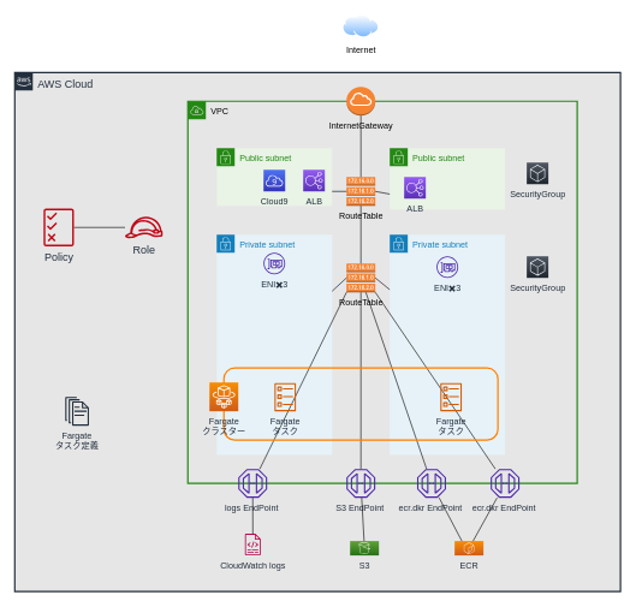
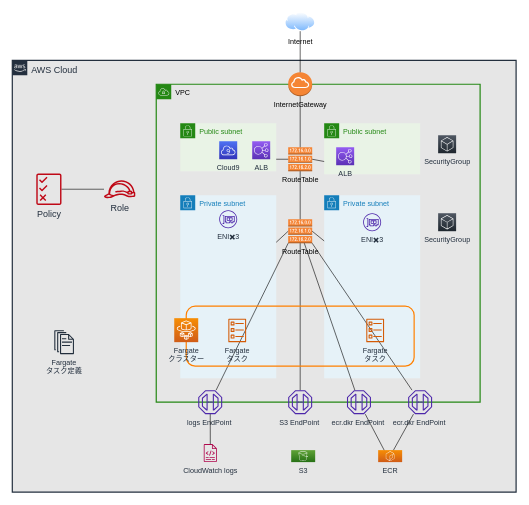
  <mxCell id="0" />
  <mxCell id="1" parent="0" />
  <mxCell id="2" value="AWS Cloud" style="points=[[0,0],[0.25,0],[0.5,0],[0.75,0],[1,0],[1,0.25],[1,0.5],[1,0.75],[1,1],[0.75,1],[0.5,1],[0.25,1],[0,1],[0,0.75],[0,0.5],[0,0.25]];outlineConnect=0;gradientColor=none;html=1;whiteSpace=wrap;fontSize=15;fontStyle=0;container=0;pointerEvents=0;collapsible=0;recursiveResize=0;shape=mxgraph.aws4.group;grIcon=mxgraph.aws4.group_aws_cloud_alt;strokeColor=#232F3E;fillColor=#E6E6E6;verticalAlign=top;align=left;spacingLeft=30;fontColor=#232F3E;dashed=0;strokeWidth=2;" parent="1" vertex="1"><mxGeometry x="20" y="100" width="840" height="720" as="geometry" /></mxCell>
  <mxCell id="3" value="Role" style="sketch=0;outlineConnect=0;fontColor=#232F3E;gradientColor=none;fillColor=#BF0816;strokeColor=none;dashed=0;verticalLabelPosition=bottom;verticalAlign=top;align=center;html=1;fontSize=15;fontStyle=0;aspect=fixed;pointerEvents=1;shape=mxgraph.aws4.role;" parent="1" vertex="1"><mxGeometry x="172.38" y="300" width="53.19" height="30" as="geometry" /></mxCell>
  <mxCell id="4" value="VPC" style="points=[[0,0],[0.25,0],[0.5,0],[0.75,0],[1,0],[1,0.25],[1,0.5],[1,0.75],[1,1],[0.75,1],[0.5,1],[0.25,1],[0,1],[0,0.75],[0,0.5],[0,0.25]];outlineConnect=0;gradientColor=none;html=1;whiteSpace=wrap;fontSize=12;fontStyle=0;container=1;pointerEvents=0;collapsible=0;recursiveResize=0;shape=mxgraph.aws4.group;grIcon=mxgraph.aws4.group_vpc;strokeColor=#248814;fillColor=none;verticalAlign=top;align=left;spacingLeft=30;fontColor=#000000;dashed=0;strokeWidth=2;" parent="1" vertex="1"><mxGeometry x="260" y="140" width="540" height="530" as="geometry" /></mxCell>
  <mxCell id="5" value="RouteTable" style="outlineConnect=0;dashed=0;verticalLabelPosition=bottom;verticalAlign=top;align=center;html=1;shape=mxgraph.aws3.route_table;fillColor=#F58536;gradientColor=none;strokeColor=#FF0000;strokeWidth=2;fontSize=12;fontColor=#000000;" parent="4" vertex="1"><mxGeometry x="220" y="105" width="40" height="40" as="geometry" /></mxCell>
  <mxCell id="6" value="RouteTable" style="outlineConnect=0;dashed=0;verticalLabelPosition=bottom;verticalAlign=top;align=center;html=1;shape=mxgraph.aws3.route_table;fillColor=#F58536;gradientColor=none;strokeColor=#FF0000;strokeWidth=2;fontSize=12;fontColor=#000000;" parent="4" vertex="1"><mxGeometry x="220" y="225" width="40" height="40" as="geometry" /></mxCell>
  <mxCell id="7" value="SecurityGroup" style="sketch=0;points=[[0,0,0],[0.25,0,0],[0.5,0,0],[0.75,0,0],[1,0,0],[0,1,0],[0.25,1,0],[0.5,1,0],[0.75,1,0],[1,1,0],[0,0.25,0],[0,0.5,0],[0,0.75,0],[1,0.25,0],[1,0.5,0],[1,0.75,0]];gradientDirection=north;outlineConnect=0;fontColor=#232F3E;gradientColor=#505863;fillColor=#1E262E;strokeColor=#ffffff;dashed=0;verticalLabelPosition=bottom;verticalAlign=top;align=center;html=1;fontSize=12;fontStyle=0;aspect=fixed;shape=mxgraph.aws4.resourceIcon;resIcon=mxgraph.aws4.general;strokeWidth=2;" parent="4" vertex="1"><mxGeometry x="470" y="85" width="30" height="30" as="geometry" /></mxCell>
  <mxCell id="8" value="SecurityGroup" style="sketch=0;points=[[0,0,0],[0.25,0,0],[0.5,0,0],[0.75,0,0],[1,0,0],[0,1,0],[0.25,1,0],[0.5,1,0],[0.75,1,0],[1,1,0],[0,0.25,0],[0,0.5,0],[0,0.75,0],[1,0.25,0],[1,0.5,0],[1,0.75,0]];gradientDirection=north;outlineConnect=0;fontColor=#232F3E;gradientColor=#505863;fillColor=#1E262E;strokeColor=#ffffff;dashed=0;verticalLabelPosition=bottom;verticalAlign=top;align=center;html=1;fontSize=12;fontStyle=0;aspect=fixed;shape=mxgraph.aws4.resourceIcon;resIcon=mxgraph.aws4.general;strokeWidth=2;" parent="4" vertex="1"><mxGeometry x="470" y="215" width="30" height="30" as="geometry" /></mxCell>
  <mxCell id="9" value="Public subnet" style="points=[[0,0],[0.25,0],[0.5,0],[0.75,0],[1,0],[1,0.25],[1,0.5],[1,0.75],[1,1],[0.75,1],[0.5,1],[0.25,1],[0,1],[0,0.75],[0,0.5],[0,0.25]];outlineConnect=0;gradientColor=none;html=1;whiteSpace=wrap;fontSize=12;fontStyle=0;container=1;pointerEvents=0;collapsible=0;recursiveResize=0;shape=mxgraph.aws4.group;grIcon=mxgraph.aws4.group_security_group;grStroke=0;strokeColor=#248814;fillColor=#E9F3E6;verticalAlign=top;align=left;spacingLeft=30;fontColor=#248814;dashed=0;strokeWidth=2;" parent="4" vertex="1"><mxGeometry x="40" y="65" width="160" height="80" as="geometry" /></mxCell>
  <mxCell id="10" value="Cloud9" style="sketch=0;points=[[0,0,0],[0.25,0,0],[0.5,0,0],[0.75,0,0],[1,0,0],[0,1,0],[0.25,1,0],[0.5,1,0],[0.75,1,0],[1,1,0],[0,0.25,0],[0,0.5,0],[0,0.75,0],[1,0.25,0],[1,0.5,0],[1,0.75,0]];outlineConnect=0;fontColor=#232F3E;gradientColor=#4D72F3;gradientDirection=north;fillColor=#3334B9;strokeColor=#ffffff;dashed=0;verticalLabelPosition=bottom;verticalAlign=top;align=center;html=1;fontSize=12;fontStyle=0;aspect=fixed;shape=mxgraph.aws4.resourceIcon;resIcon=mxgraph.aws4.cloud9;strokeWidth=2;" parent="9" vertex="1"><mxGeometry x="65" y="30" width="30" height="30" as="geometry" /></mxCell>
  <mxCell id="11" value="ALB" style="sketch=0;points=[[0,0,0],[0.25,0,0],[0.5,0,0],[0.75,0,0],[1,0,0],[0,1,0],[0.25,1,0],[0.5,1,0],[0.75,1,0],[1,1,0],[0,0.25,0],[0,0.5,0],[0,0.75,0],[1,0.25,0],[1,0.5,0],[1,0.75,0]];outlineConnect=0;fontColor=#232F3E;gradientColor=#945DF2;gradientDirection=north;fillColor=#5A30B5;strokeColor=#ffffff;dashed=0;verticalLabelPosition=bottom;verticalAlign=top;align=center;html=1;fontSize=12;fontStyle=0;aspect=fixed;shape=mxgraph.aws4.resourceIcon;resIcon=mxgraph.aws4.elastic_load_balancing;strokeWidth=2;" parent="9" vertex="1"><mxGeometry x="120" y="30" width="30" height="30" as="geometry" /></mxCell>
  <mxCell id="12" value="Public subnet" style="points=[[0,0],[0.25,0],[0.5,0],[0.75,0],[1,0],[1,0.25],[1,0.5],[1,0.75],[1,1],[0.75,1],[0.5,1],[0.25,1],[0,1],[0,0.75],[0,0.5],[0,0.25]];outlineConnect=0;gradientColor=none;html=1;whiteSpace=wrap;fontSize=12;fontStyle=0;container=1;pointerEvents=0;collapsible=0;recursiveResize=0;shape=mxgraph.aws4.group;grIcon=mxgraph.aws4.group_security_group;grStroke=0;strokeColor=#248814;fillColor=#E9F3E6;verticalAlign=top;align=left;spacingLeft=30;fontColor=#248814;dashed=0;strokeWidth=2;" parent="4" vertex="1"><mxGeometry x="280" y="65" width="160" height="85" as="geometry" /></mxCell>
  <mxCell id="13" value="ALB" style="sketch=0;points=[[0,0,0],[0.25,0,0],[0.5,0,0],[0.75,0,0],[1,0,0],[0,1,0],[0.25,1,0],[0.5,1,0],[0.75,1,0],[1,1,0],[0,0.25,0],[0,0.5,0],[0,0.75,0],[1,0.25,0],[1,0.5,0],[1,0.75,0]];outlineConnect=0;fontColor=#232F3E;gradientColor=#945DF2;gradientDirection=north;fillColor=#5A30B5;strokeColor=#ffffff;dashed=0;verticalLabelPosition=bottom;verticalAlign=top;align=center;html=1;fontSize=12;fontStyle=0;aspect=fixed;shape=mxgraph.aws4.resourceIcon;resIcon=mxgraph.aws4.elastic_load_balancing;strokeWidth=2;" parent="12" vertex="1"><mxGeometry x="20" y="40" width="30" height="30" as="geometry" /></mxCell>
  <mxCell id="14" value="Private subnet" style="points=[[0,0],[0.25,0],[0.5,0],[0.75,0],[1,0],[1,0.25],[1,0.5],[1,0.75],[1,1],[0.75,1],[0.5,1],[0.25,1],[0,1],[0,0.75],[0,0.5],[0,0.25]];outlineConnect=0;gradientColor=none;html=1;whiteSpace=wrap;fontSize=12;fontStyle=0;container=1;pointerEvents=0;collapsible=0;recursiveResize=0;shape=mxgraph.aws4.group;grIcon=mxgraph.aws4.group_security_group;grStroke=0;strokeColor=#147EBA;fillColor=#E6F2F8;verticalAlign=top;align=left;spacingLeft=30;fontColor=#147EBA;dashed=0;strokeWidth=2;" parent="4" vertex="1"><mxGeometry x="40" y="185" width="160" height="305" as="geometry" /></mxCell>
  <mxCell id="15" value="ENI✖️3" style="sketch=0;outlineConnect=0;fontColor=#232F3E;gradientColor=none;fillColor=#4D27AA;strokeColor=none;dashed=0;verticalLabelPosition=bottom;verticalAlign=top;align=center;html=1;fontSize=12;fontStyle=0;aspect=fixed;pointerEvents=1;shape=mxgraph.aws4.elastic_network_interface;strokeWidth=2;" parent="14" vertex="1"><mxGeometry x="65" y="25" width="30" height="30" as="geometry" /></mxCell>
  <mxCell id="16" value="" style="endArrow=none;html=1;rounded=0;fontSize=12;fontColor=#000000;exitX=0;exitY=0.75;exitDx=0;exitDy=0;entryX=1;entryY=0.5;entryDx=0;entryDy=0;entryPerimeter=0;" parent="4" source="12" target="5" edge="1"><mxGeometry width="50" height="50" relative="1" as="geometry"><mxPoint x="320" y="193.5" as="sourcePoint" /><mxPoint x="320" y="125" as="targetPoint" /></mxGeometry></mxCell>
  <mxCell id="17" value="" style="endArrow=none;html=1;rounded=0;fontSize=12;fontColor=#000000;exitX=0;exitY=0.5;exitDx=0;exitDy=0;entryX=1;entryY=0.75;entryDx=0;entryDy=0;exitPerimeter=0;" parent="4" source="5" target="9" edge="1"><mxGeometry width="50" height="50" relative="1" as="geometry"><mxPoint x="190" y="173.58" as="sourcePoint" /><mxPoint x="170" y="173.58" as="targetPoint" /></mxGeometry></mxCell>
  <mxCell id="18" value="" style="endArrow=none;html=1;rounded=0;fontSize=12;fontColor=#000000;exitX=0;exitY=0.5;exitDx=0;exitDy=0;exitPerimeter=0;" parent="4" source="6" target="14" edge="1"><mxGeometry width="50" height="50" relative="1" as="geometry"><mxPoint x="180" y="244.5" as="sourcePoint" /><mxPoint x="160" y="244.5" as="targetPoint" /></mxGeometry></mxCell>
  <mxCell id="19" value="" style="endArrow=none;html=1;rounded=0;fontSize=12;fontColor=#000000;entryX=0.5;entryY=1;entryDx=0;entryDy=0;entryPerimeter=0;" parent="4" source="6" target="5" edge="1"><mxGeometry width="50" height="50" relative="1" as="geometry"><mxPoint x="250" y="255" as="sourcePoint" /><mxPoint x="250" y="170" as="targetPoint" /></mxGeometry></mxCell>
  <mxCell id="20" value="" style="endArrow=none;html=1;rounded=0;fontSize=15;" parent="1" source="21" target="3" edge="1"><mxGeometry width="50" height="50" relative="1" as="geometry"><mxPoint x="140" y="380" as="sourcePoint" /><mxPoint x="190" y="330" as="targetPoint" /></mxGeometry></mxCell>
  <mxCell id="21" value="Policy" style="sketch=0;outlineConnect=0;fontColor=#232F3E;gradientColor=none;fillColor=#BF0816;strokeColor=none;dashed=0;verticalLabelPosition=bottom;verticalAlign=top;align=center;html=1;fontSize=15;fontStyle=0;aspect=fixed;pointerEvents=1;shape=mxgraph.aws4.permissions;" parent="1" vertex="1"><mxGeometry x="60" y="288.58" width="42" height="52.84" as="geometry" /></mxCell>
  <mxCell id="22" value="Internet" style="aspect=fixed;perimeter=ellipsePerimeter;html=1;align=center;shadow=0;dashed=0;spacingTop=3;image;image=img/lib/active_directory/internet_cloud.svg;strokeColor=#FF0000;strokeWidth=2;fontSize=12;fontColor=#000000;fillColor=none;" parent="1" vertex="1"><mxGeometry x="475" y="20" width="50" height="31.5" as="geometry" /></mxCell>
  <mxCell id="23" value="InternetGateway" style="outlineConnect=0;dashed=0;verticalLabelPosition=bottom;verticalAlign=top;align=center;html=1;shape=mxgraph.aws3.internet_gateway;fillColor=#F58534;gradientColor=none;strokeColor=#FF0000;strokeWidth=2;fontSize=12;fontColor=#000000;" parent="1" vertex="1"><mxGeometry x="480" y="120" width="40" height="40" as="geometry" /></mxCell>
+ <mxCell id="24" value="" style="endArrow=none;html=1;rounded=0;fontSize=12;fontColor=#000000;entryX=0.5;entryY=1;entryDx=0;entryDy=0;exitX=0.5;exitY=0;exitDx=0;exitDy=0;exitPerimeter=0;" parent="1" source="23" target="22" edge="1"><mxGeometry width="50" height="50" relative="1" as="geometry"><mxPoint x="450" y="90" as="sourcePoint" /><mxPoint x="500" y="40" as="targetPoint" /></mxGeometry></mxCell>
  <mxCell id="25" value="" style="endArrow=none;html=1;rounded=0;fontSize=12;fontColor=#000000;entryX=0.5;entryY=1;entryDx=0;entryDy=0;entryPerimeter=0;" parent="1" source="5" target="23" edge="1"><mxGeometry width="50" height="50" relative="1" as="geometry"><mxPoint x="550" y="250" as="sourcePoint" /><mxPoint x="530" y="250" as="targetPoint" /></mxGeometry></mxCell>
  <mxCell id="26" value="S3 EndPoint&amp;nbsp;" style="sketch=0;outlineConnect=0;fontColor=#232F3E;gradientColor=none;fillColor=#4D27AA;strokeColor=none;dashed=0;verticalLabelPosition=bottom;verticalAlign=top;align=center;html=1;fontSize=12;fontStyle=0;aspect=fixed;pointerEvents=1;shape=mxgraph.aws4.endpoint;strokeWidth=2;" parent="1" vertex="1"><mxGeometry x="480" y="650" width="40" height="40" as="geometry" /></mxCell>
  <mxCell id="27" value="" style="endArrow=none;html=1;rounded=0;fontSize=12;fontColor=#000000;exitX=0.5;exitY=1;exitDx=0;exitDy=0;exitPerimeter=0;" parent="1" source="6" target="26" edge="1"><mxGeometry width="50" height="50" relative="1" as="geometry"><mxPoint x="490" y="395" as="sourcePoint" /><mxPoint x="470" y="395" as="targetPoint" /></mxGeometry></mxCell>
  <mxCell id="28" value="ecr.dkr&amp;nbsp;EndPoint&amp;nbsp;" style="sketch=0;outlineConnect=0;fontColor=#232F3E;gradientColor=none;fillColor=#4D27AA;strokeColor=none;dashed=0;verticalLabelPosition=bottom;verticalAlign=top;align=center;html=1;fontSize=12;fontStyle=0;aspect=fixed;pointerEvents=1;shape=mxgraph.aws4.endpoint;strokeWidth=2;" parent="1" vertex="1"><mxGeometry x="578" y="650" width="40" height="40" as="geometry" /></mxCell>
  <mxCell id="29" value="Private subnet" style="points=[[0,0],[0.25,0],[0.5,0],[0.75,0],[1,0],[1,0.25],[1,0.5],[1,0.75],[1,1],[0.75,1],[0.5,1],[0.25,1],[0,1],[0,0.75],[0,0.5],[0,0.25]];outlineConnect=0;gradientColor=none;html=1;whiteSpace=wrap;fontSize=12;fontStyle=0;container=1;pointerEvents=0;collapsible=0;recursiveResize=0;shape=mxgraph.aws4.group;grIcon=mxgraph.aws4.group_security_group;grStroke=0;strokeColor=#147EBA;fillColor=#E6F2F8;verticalAlign=top;align=left;spacingLeft=30;fontColor=#147EBA;dashed=0;strokeWidth=2;" parent="1" vertex="1"><mxGeometry x="540" y="325" width="160" height="305" as="geometry" /></mxCell>
  <mxCell id="30" value="ENI✖️3" style="sketch=0;outlineConnect=0;fontColor=#232F3E;gradientColor=none;fillColor=#4D27AA;strokeColor=none;dashed=0;verticalLabelPosition=bottom;verticalAlign=top;align=center;html=1;fontSize=12;fontStyle=0;aspect=fixed;pointerEvents=1;shape=mxgraph.aws4.elastic_network_interface;strokeWidth=2;" parent="29" vertex="1"><mxGeometry x="65" y="30" width="30" height="30" as="geometry" /></mxCell>
  <mxCell id="31" value="" style="endArrow=none;html=1;rounded=0;fontSize=12;fontColor=#000000;entryX=1;entryY=0.5;entryDx=0;entryDy=0;exitX=0;exitY=0.25;exitDx=0;exitDy=0;entryPerimeter=0;" parent="1" source="29" target="6" edge="1"><mxGeometry width="50" height="50" relative="1" as="geometry"><mxPoint x="490" y="395" as="sourcePoint" /><mxPoint x="470" y="395" as="targetPoint" /></mxGeometry></mxCell>
  <mxCell id="32" value="ecr.dkr&amp;nbsp;EndPoint&amp;nbsp;" style="sketch=0;outlineConnect=0;fontColor=#232F3E;gradientColor=none;fillColor=#4D27AA;strokeColor=none;dashed=0;verticalLabelPosition=bottom;verticalAlign=top;align=center;html=1;fontSize=12;fontStyle=0;aspect=fixed;pointerEvents=1;shape=mxgraph.aws4.endpoint;strokeWidth=2;" parent="1" vertex="1"><mxGeometry x="680" y="650" width="40" height="40" as="geometry" /></mxCell>
  <mxCell id="33" value="ECR" style="sketch=0;points=[[0,0,0],[0.25,0,0],[0.5,0,0],[0.75,0,0],[1,0,0],[0,1,0],[0.25,1,0],[0.5,1,0],[0.75,1,0],[1,1,0],[0,0.25,0],[0,0.5,0],[0,0.75,0],[1,0.25,0],[1,0.5,0],[1,0.75,0]];outlineConnect=0;fontColor=#232F3E;gradientColor=#F78E04;gradientDirection=north;fillColor=#D05C17;strokeColor=#ffffff;dashed=0;verticalLabelPosition=bottom;verticalAlign=top;align=center;html=1;fontSize=12;fontStyle=0;aspect=fixed;shape=mxgraph.aws4.resourceIcon;resIcon=mxgraph.aws4.ecr;strokeWidth=2;" parent="1" vertex="1"><mxGeometry x="630" y="750" width="40" height="20" as="geometry" /></mxCell>
  <mxCell id="34" value="CloudWatch logs" style="sketch=0;outlineConnect=0;fontColor=#232F3E;gradientColor=none;fillColor=#B0084D;strokeColor=none;dashed=0;verticalLabelPosition=bottom;verticalAlign=top;align=center;html=1;fontSize=12;fontStyle=0;aspect=fixed;pointerEvents=1;shape=mxgraph.aws4.logs;strokeWidth=2;" parent="1" vertex="1"><mxGeometry x="330" y="740" width="40.34" height="30" as="geometry" /></mxCell>
  <mxCell id="35" value="" style="endArrow=none;html=1;rounded=0;fontSize=12;fontColor=#000000;exitX=0.25;exitY=0;exitDx=0;exitDy=0;exitPerimeter=0;" parent="1" source="33" target="28" edge="1"><mxGeometry width="50" height="50" relative="1" as="geometry"><mxPoint x="618" y="780.002" as="sourcePoint" /><mxPoint x="560" y="723.778" as="targetPoint" /></mxGeometry></mxCell>
  <mxCell id="36" value="" style="endArrow=none;html=1;rounded=0;fontSize=12;fontColor=#000000;" parent="1" source="33" target="32" edge="1"><mxGeometry width="50" height="50" relative="1" as="geometry"><mxPoint x="709.63" y="780" as="sourcePoint" /><mxPoint x="680.005" y="720" as="targetPoint" /></mxGeometry></mxCell>
  <mxCell id="37" value="S3" style="sketch=0;points=[[0,0,0],[0.25,0,0],[0.5,0,0],[0.75,0,0],[1,0,0],[0,1,0],[0.25,1,0],[0.5,1,0],[0.75,1,0],[1,1,0],[0,0.25,0],[0,0.5,0],[0,0.75,0],[1,0.25,0],[1,0.5,0],[1,0.75,0]];outlineConnect=0;fontColor=#232F3E;gradientColor=#60A337;gradientDirection=north;fillColor=#277116;strokeColor=#ffffff;dashed=0;verticalLabelPosition=bottom;verticalAlign=top;align=center;html=1;fontSize=12;fontStyle=0;aspect=fixed;shape=mxgraph.aws4.resourceIcon;resIcon=mxgraph.aws4.s3;strokeWidth=2;" parent="1" vertex="1"><mxGeometry x="485" y="750" width="40" height="20" as="geometry" /></mxCell>
- <mxCell id="38" value="" style="endArrow=none;html=1;rounded=0;fontSize=12;fontColor=#000000;" parent="1" source="37" target="26" edge="1"><mxGeometry width="50" height="50" relative="1" as="geometry"><mxPoint x="647.5" y="760" as="sourcePoint" /><mxPoint x="617.875" y="700" as="targetPoint" /></mxGeometry></mxCell>
  <mxCell id="39" value="" style="endArrow=none;html=1;rounded=0;fontSize=12;fontColor=#000000;entryX=1;entryY=1;entryDx=0;entryDy=0;entryPerimeter=0;" parent="1" source="32" target="6" edge="1"><mxGeometry width="50" height="50" relative="1" as="geometry"><mxPoint x="650" y="462.778" as="sourcePoint" /><mxPoint x="530" y="414.388" as="targetPoint" /></mxGeometry></mxCell>
  <mxCell id="40" value="logs&amp;nbsp;EndPoint&amp;nbsp;" style="sketch=0;outlineConnect=0;fontColor=#232F3E;gradientColor=none;fillColor=#4D27AA;strokeColor=none;dashed=0;verticalLabelPosition=bottom;verticalAlign=top;align=center;html=1;fontSize=12;fontStyle=0;aspect=fixed;pointerEvents=1;shape=mxgraph.aws4.endpoint;strokeWidth=2;" parent="1" vertex="1"><mxGeometry x="330" y="650" width="40" height="40" as="geometry" /></mxCell>
  <mxCell id="41" value="" style="endArrow=none;html=1;rounded=0;fontSize=12;fontColor=#000000;exitX=0;exitY=1;exitDx=0;exitDy=0;exitPerimeter=0;" parent="1" source="6" target="40" edge="1"><mxGeometry width="50" height="50" relative="1" as="geometry"><mxPoint x="420" y="425" as="sourcePoint" /><mxPoint x="420" y="480" as="targetPoint" /></mxGeometry></mxCell>
  <mxCell id="42" value="" style="endArrow=none;html=1;rounded=0;fontSize=12;fontColor=#000000;" parent="1" source="40" target="34" edge="1"><mxGeometry width="50" height="50" relative="1" as="geometry"><mxPoint x="475" y="716.54" as="sourcePoint" /><mxPoint x="365" y="780.002" as="targetPoint" /></mxGeometry></mxCell>
  <mxCell id="43" value="" style="endArrow=none;html=1;rounded=0;fontSize=12;fontColor=#000000;" parent="1" source="28" target="6" edge="1"><mxGeometry width="50" height="50" relative="1" as="geometry"><mxPoint x="550" y="395" as="sourcePoint" /><mxPoint x="530" y="395" as="targetPoint" /></mxGeometry></mxCell>
  <mxCell id="44" value="Fargate&lt;br&gt;タスク定義" style="sketch=0;outlineConnect=0;fontColor=#232F3E;gradientColor=none;fillColor=#232F3D;strokeColor=none;dashed=0;verticalLabelPosition=bottom;verticalAlign=top;align=center;html=1;fontSize=12;fontStyle=0;aspect=fixed;pointerEvents=1;shape=mxgraph.aws4.documents;strokeWidth=2;" parent="1" vertex="1"><mxGeometry x="90" y="550" width="32.82" height="40" as="geometry" /></mxCell>
  <mxCell id="45" value="Fargate&lt;br&gt;タスク" style="sketch=0;outlineConnect=0;fontColor=#232F3E;gradientColor=none;fillColor=#D45B07;strokeColor=none;dashed=0;verticalLabelPosition=bottom;verticalAlign=top;align=center;html=1;fontSize=12;fontStyle=0;aspect=fixed;pointerEvents=1;shape=mxgraph.aws4.ecs_task;strokeWidth=2;" parent="1" vertex="1"><mxGeometry x="380" y="531" width="30.06" height="39" as="geometry" /></mxCell>
  <mxCell id="46" value="" style="rounded=1;whiteSpace=wrap;html=1;strokeColor=#FF8000;strokeWidth=2;fontSize=12;fontColor=#000000;fillColor=none;" parent="1" vertex="1"><mxGeometry x="310" y="510" width="380" height="100" as="geometry" /></mxCell>
  <mxCell id="47" value="Fargate&lt;br&gt;クラスター" style="sketch=0;points=[[0,0,0],[0.25,0,0],[0.5,0,0],[0.75,0,0],[1,0,0],[0,1,0],[0.25,1,0],[0.5,1,0],[0.75,1,0],[1,1,0],[0,0.25,0],[0,0.5,0],[0,0.75,0],[1,0.25,0],[1,0.5,0],[1,0.75,0]];outlineConnect=0;fontColor=#232F3E;gradientColor=#F78E04;gradientDirection=north;fillColor=#D05C17;strokeColor=#ffffff;dashed=0;verticalLabelPosition=bottom;verticalAlign=top;align=center;html=1;fontSize=12;fontStyle=0;aspect=fixed;shape=mxgraph.aws4.resourceIcon;resIcon=mxgraph.aws4.fargate;strokeWidth=2;" parent="1" vertex="1"><mxGeometry x="290" y="530" width="40" height="40" as="geometry" /></mxCell>
  <mxCell id="48" value="Fargate&lt;br&gt;タスク" style="sketch=0;outlineConnect=0;fontColor=#232F3E;gradientColor=none;fillColor=#D45B07;strokeColor=none;dashed=0;verticalLabelPosition=bottom;verticalAlign=top;align=center;html=1;fontSize=12;fontStyle=0;aspect=fixed;pointerEvents=1;shape=mxgraph.aws4.ecs_task;strokeWidth=2;" parent="1" vertex="1"><mxGeometry x="610" y="531" width="30.06" height="39" as="geometry" /></mxCell>
